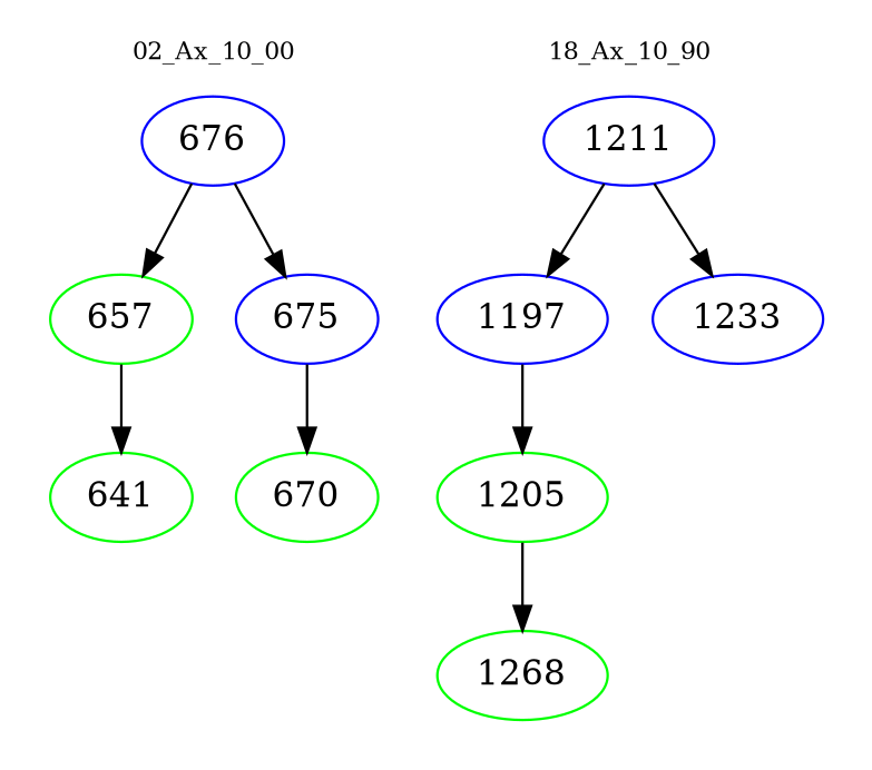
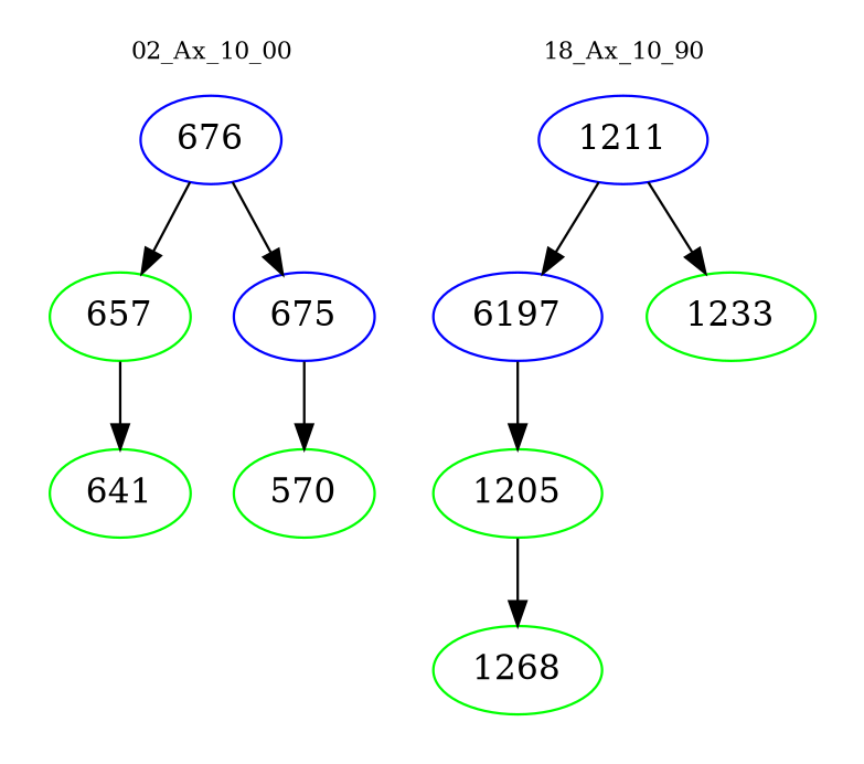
  digraph {
    node [color=blue]
    edge [color=black]
    n1 [label=676]
    n2 [color=green label=657]
    n3 [label=675]
    n4 [color=green label=641]
-   n5 [color=green label=670]
+   n5 [color=green label=570]
    n6 [label=1211]
-   n7 [label=1197]
-   n8 [label=1233]
+   n7 [label=6197]
+   n8 [color=green label=1233]
    n9 [color=green label=1205]
    n10 [color=green label=1268]
    subgraph cluster_1 {
      color=white
      fontsize=10
      label="02_Ax_10_00"
      n1
      n2
      n3
      n4
      n5
    }
    subgraph cluster_2 {
      color=white
      fontsize=10
      label="18_Ax_10_90"
      n6
      n7
      n8
      n9
      n10
    }
    n1 -> n2
    n1 -> n3
    n2 -> n4
    n3 -> n5
    n6 -> n7
    n6 -> n8
    n7 -> n9
    n9 -> n10
  }
